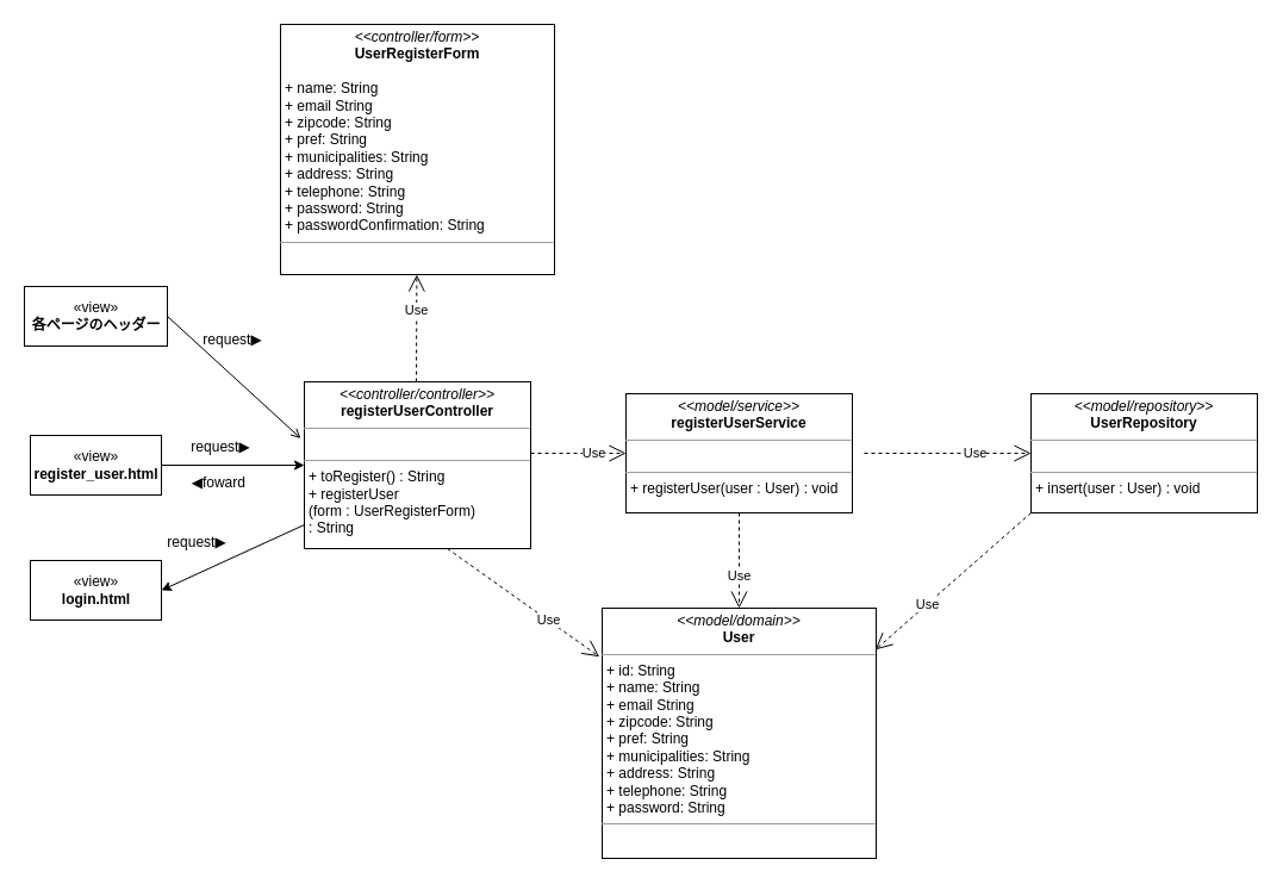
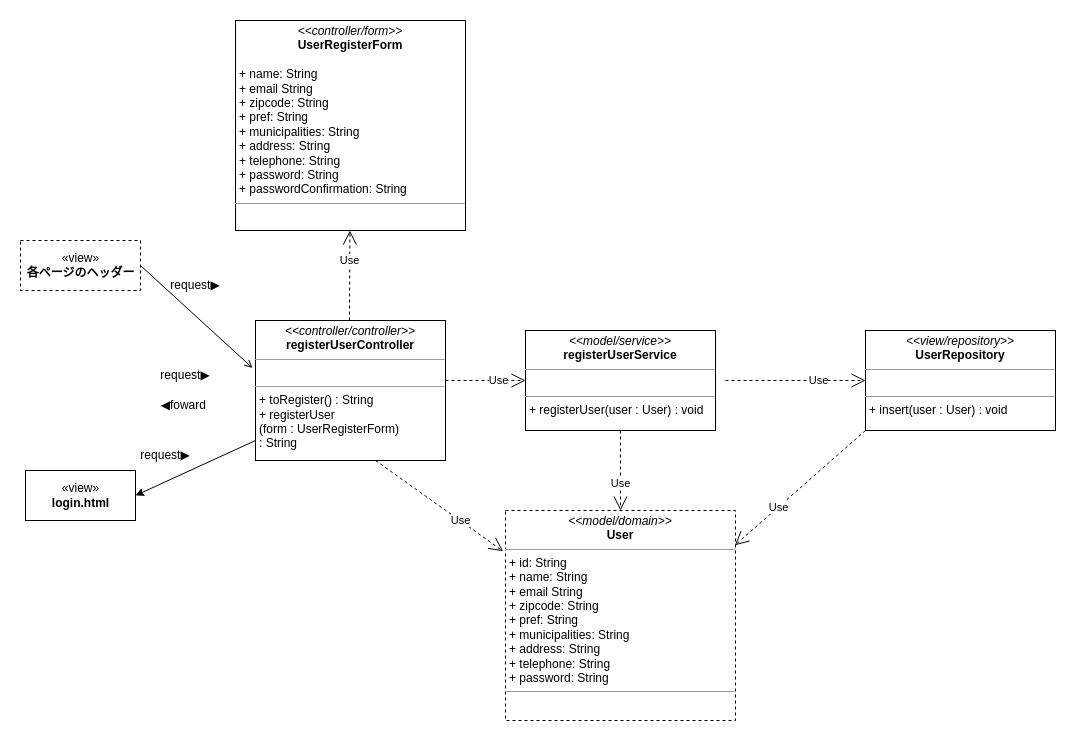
  <mxCell id="0" />
  <mxCell id="1" parent="0" />
  <mxCell id="2" value="&lt;p style=&quot;margin:0px;margin-top:4px;text-align:center;&quot;&gt;&lt;i&gt;&amp;lt;&amp;lt;controller/form&amp;gt;&amp;gt;&lt;/i&gt;&lt;br&gt;&lt;b&gt;UserRegisterForm&lt;/b&gt;&lt;/p&gt;&lt;p style=&quot;margin:0px;margin-left:4px;&quot;&gt;&lt;br&gt;+ name: String&lt;/p&gt;&lt;p style=&quot;margin:0px;margin-left:4px;&quot;&gt;+ email String&lt;br&gt;&lt;/p&gt;&lt;p style=&quot;margin:0px;margin-left:4px;&quot;&gt;+ zipcode: String&lt;br&gt;&lt;/p&gt;&lt;p style=&quot;margin:0px;margin-left:4px;&quot;&gt;+ pref: String&lt;br&gt;&lt;/p&gt;&lt;p style=&quot;margin:0px;margin-left:4px;&quot;&gt;+ municipalities&lt;span style=&quot;background-color: initial;&quot;&gt;: String&lt;/span&gt;&lt;/p&gt;&lt;p style=&quot;margin:0px;margin-left:4px;&quot;&gt;+ address: String&lt;br&gt;&lt;/p&gt;&lt;p style=&quot;margin:0px;margin-left:4px;&quot;&gt;+ telephone: String&lt;br&gt;&lt;/p&gt;&lt;p style=&quot;margin:0px;margin-left:4px;&quot;&gt;+ password: String&lt;br&gt;&lt;/p&gt;&lt;p style=&quot;margin:0px;margin-left:4px;&quot;&gt;+ passwordConfirmation: String&lt;br&gt;&lt;/p&gt;&lt;hr size=&quot;1&quot;&gt;&lt;p style=&quot;margin:0px;margin-left:4px;&quot;&gt;&lt;br&gt;&lt;/p&gt;" style="verticalAlign=top;align=left;overflow=fill;fontSize=12;fontFamily=Helvetica;html=1;" parent="1" vertex="1"><mxGeometry x="235" y="20" width="230" height="210" as="geometry" /></mxCell>
  <mxCell id="3" value="Use" style="endArrow=open;endSize=12;dashed=1;html=1;" parent="1" edge="1"><mxGeometry x="0.333" width="160" relative="1" as="geometry"><mxPoint x="349" y="320" as="sourcePoint" /><mxPoint x="349.38" y="230" as="targetPoint" /><mxPoint as="offset" /></mxGeometry></mxCell>
  <mxCell id="4" value="&lt;p style=&quot;margin:0px;margin-top:4px;text-align:center;&quot;&gt;&lt;i&gt;&amp;lt;&amp;lt;controller/controller&amp;gt;&amp;gt;&lt;/i&gt;&lt;br&gt;&lt;b&gt;registerUserController&lt;/b&gt;&lt;/p&gt;&lt;hr size=&quot;1&quot;&gt;&lt;p style=&quot;margin:0px;margin-left:4px;&quot;&gt;&lt;br&gt;&lt;/p&gt;&lt;hr size=&quot;1&quot;&gt;&lt;p style=&quot;margin:0px;margin-left:4px;&quot;&gt;+ toRegister() : String&lt;br&gt;&lt;/p&gt;&lt;p style=&quot;margin:0px;margin-left:4px;&quot;&gt;+ registerUser&lt;/p&gt;&lt;p style=&quot;margin:0px;margin-left:4px;&quot;&gt;(form : UserRegisterForm)&lt;/p&gt;&lt;p style=&quot;margin:0px;margin-left:4px;&quot;&gt;: String&lt;/p&gt;" style="verticalAlign=top;align=left;overflow=fill;fontSize=12;fontFamily=Helvetica;html=1;" parent="1" vertex="1"><mxGeometry x="255" y="320" width="190" height="140" as="geometry" /></mxCell>
- <mxCell id="5" value="«view»&lt;br&gt;&lt;b&gt;register_user.html&lt;/b&gt;" style="html=1;" parent="1" vertex="1"><mxGeometry x="25" y="365" width="110" height="50" as="geometry" /></mxCell>
  <mxCell id="6" value="«view»&lt;br&gt;&lt;b&gt;login.html&lt;/b&gt;" style="html=1;" parent="1" vertex="1"><mxGeometry x="25" y="470" width="110" height="50" as="geometry" /></mxCell>
  <mxCell id="7" value="" style="endArrow=open;html=1;entryX=-0.016;entryY=0.339;entryDx=0;entryDy=0;entryPerimeter=0;exitX=1;exitY=0.5;exitDx=0;exitDy=0;" parent="1" source="22" target="4" edge="1"><mxGeometry width="50" height="50" relative="1" as="geometry"><mxPoint x="135" y="240" as="sourcePoint" /><mxPoint x="185" y="190" as="targetPoint" /></mxGeometry></mxCell>
  <mxCell id="8" value="request▶" style="text;html=1;strokeColor=none;fillColor=none;align=center;verticalAlign=middle;whiteSpace=wrap;rounded=0;" parent="1" vertex="1"><mxGeometry x="165" y="270" width="60" height="30" as="geometry" /></mxCell>
- <mxCell id="9" value="" style="endArrow=classic;html=1;entryX=0;entryY=0.5;entryDx=0;entryDy=0;exitX=1;exitY=0.5;exitDx=0;exitDy=0;" parent="1" source="5" target="4" edge="1"><mxGeometry width="50" height="50" relative="1" as="geometry"><mxPoint x="136.52" y="370" as="sourcePoint" /><mxPoint x="253.48" y="490.68" as="targetPoint" /></mxGeometry></mxCell>
  <mxCell id="10" value="◀foward&amp;nbsp;" style="text;html=1;strokeColor=none;fillColor=none;align=center;verticalAlign=middle;whiteSpace=wrap;rounded=0;" parent="1" vertex="1"><mxGeometry x="155" y="390" width="60" height="30" as="geometry" /></mxCell>
  <mxCell id="11" value="request▶" style="text;html=1;strokeColor=none;fillColor=none;align=center;verticalAlign=middle;whiteSpace=wrap;rounded=0;" parent="1" vertex="1"><mxGeometry x="155" y="360" width="60" height="30" as="geometry" /></mxCell>
  <mxCell id="12" value="" style="endArrow=classic;html=1;entryX=1;entryY=0.5;entryDx=0;entryDy=0;" parent="1" target="6" edge="1"><mxGeometry width="50" height="50" relative="1" as="geometry"><mxPoint x="255" y="440" as="sourcePoint" /><mxPoint x="371.96" y="560.68" as="targetPoint" /></mxGeometry></mxCell>
  <mxCell id="13" value="&lt;p style=&quot;margin:0px;margin-top:4px;text-align:center;&quot;&gt;&lt;i&gt;&amp;lt;&amp;lt;model/service&amp;gt;&amp;gt;&lt;/i&gt;&lt;br&gt;&lt;b&gt;registerUserService&lt;/b&gt;&lt;/p&gt;&lt;hr size=&quot;1&quot;&gt;&lt;p style=&quot;margin:0px;margin-left:4px;&quot;&gt;&lt;br&gt;&lt;/p&gt;&lt;hr size=&quot;1&quot;&gt;&lt;p style=&quot;margin:0px;margin-left:4px;&quot;&gt;+ registerUser(user : User)&amp;nbsp;&lt;span style=&quot;background-color: initial;&quot;&gt;: void&lt;/span&gt;&lt;/p&gt;&lt;p style=&quot;margin:0px;margin-left:4px;&quot;&gt;&lt;span style=&quot;background-color: initial;&quot;&gt;&lt;br&gt;&lt;/span&gt;&lt;/p&gt;" style="verticalAlign=top;align=left;overflow=fill;fontSize=12;fontFamily=Helvetica;html=1;" parent="1" vertex="1"><mxGeometry x="525" y="330" width="190" height="100" as="geometry" /></mxCell>
  <mxCell id="14" value="Use" style="endArrow=open;endSize=12;dashed=1;html=1;" parent="1" target="13" edge="1"><mxGeometry x="0.333" width="160" relative="1" as="geometry"><mxPoint x="445" y="380" as="sourcePoint" /><mxPoint x="445.38" y="300" as="targetPoint" /><mxPoint as="offset" /></mxGeometry></mxCell>
- <mxCell id="15" value="&lt;p style=&quot;margin:0px;margin-top:4px;text-align:center;&quot;&gt;&lt;i&gt;&amp;lt;&amp;lt;model/domain&amp;gt;&amp;gt;&lt;/i&gt;&lt;br&gt;&lt;b&gt;User&lt;/b&gt;&lt;/p&gt;&lt;hr size=&quot;1&quot;&gt;&lt;p style=&quot;margin:0px;margin-left:4px;&quot;&gt;+ id: String&lt;br&gt;+ name: String&lt;/p&gt;&lt;p style=&quot;margin:0px;margin-left:4px;&quot;&gt;+ email String&lt;br&gt;&lt;/p&gt;&lt;p style=&quot;margin:0px;margin-left:4px;&quot;&gt;+ zipcode: String&lt;br&gt;&lt;/p&gt;&lt;p style=&quot;margin:0px;margin-left:4px;&quot;&gt;+ pref: String&lt;br&gt;&lt;/p&gt;&lt;p style=&quot;margin:0px;margin-left:4px;&quot;&gt;+ municipalities&lt;span style=&quot;background-color: initial;&quot;&gt;: String&lt;/span&gt;&lt;/p&gt;&lt;p style=&quot;margin:0px;margin-left:4px;&quot;&gt;+ address: String&lt;br&gt;&lt;/p&gt;&lt;p style=&quot;margin:0px;margin-left:4px;&quot;&gt;+ telephone: String&lt;br&gt;&lt;/p&gt;&lt;p style=&quot;margin:0px;margin-left:4px;&quot;&gt;+ password: String&lt;/p&gt;&lt;hr size=&quot;1&quot;&gt;&lt;p style=&quot;margin:0px;margin-left:4px;&quot;&gt;&lt;br&gt;&lt;/p&gt;" style="verticalAlign=top;align=left;overflow=fill;fontSize=12;fontFamily=Helvetica;html=1;" parent="1" vertex="1"><mxGeometry x="505" y="510" width="230" height="210" as="geometry" /></mxCell>
+ <mxCell id="15" value="&lt;p style=&quot;margin:0px;margin-top:4px;text-align:center;&quot;&gt;&lt;i&gt;&amp;lt;&amp;lt;model/domain&amp;gt;&amp;gt;&lt;/i&gt;&lt;br&gt;&lt;b&gt;User&lt;/b&gt;&lt;/p&gt;&lt;hr size=&quot;1&quot;&gt;&lt;p style=&quot;margin:0px;margin-left:4px;&quot;&gt;+ id: String&lt;br&gt;+ name: String&lt;/p&gt;&lt;p style=&quot;margin:0px;margin-left:4px;&quot;&gt;+ email String&lt;br&gt;&lt;/p&gt;&lt;p style=&quot;margin:0px;margin-left:4px;&quot;&gt;+ zipcode: String&lt;br&gt;&lt;/p&gt;&lt;p style=&quot;margin:0px;margin-left:4px;&quot;&gt;+ pref: String&lt;br&gt;&lt;/p&gt;&lt;p style=&quot;margin:0px;margin-left:4px;&quot;&gt;+ municipalities&lt;span style=&quot;background-color: initial;&quot;&gt;: String&lt;/span&gt;&lt;/p&gt;&lt;p style=&quot;margin:0px;margin-left:4px;&quot;&gt;+ address: String&lt;br&gt;&lt;/p&gt;&lt;p style=&quot;margin:0px;margin-left:4px;&quot;&gt;+ telephone: String&lt;br&gt;&lt;/p&gt;&lt;p style=&quot;margin:0px;margin-left:4px;&quot;&gt;+ password: String&lt;/p&gt;&lt;hr size=&quot;1&quot;&gt;&lt;p style=&quot;margin:0px;margin-left:4px;&quot;&gt;&lt;br&gt;&lt;/p&gt;" style="verticalAlign=top;align=left;overflow=fill;fontSize=12;fontFamily=Helvetica;html=1;dashed=1;" parent="1" vertex="1"><mxGeometry x="505" y="510" width="230" height="210" as="geometry" /></mxCell>
  <mxCell id="16" value="Use" style="endArrow=open;endSize=12;dashed=1;html=1;entryX=0.5;entryY=0;entryDx=0;entryDy=0;" parent="1" target="15" edge="1"><mxGeometry x="0.333" width="160" relative="1" as="geometry"><mxPoint x="620" y="430" as="sourcePoint" /><mxPoint x="700" y="430" as="targetPoint" /><mxPoint as="offset" /></mxGeometry></mxCell>
  <mxCell id="17" value="Use" style="endArrow=open;endSize=12;dashed=1;html=1;entryX=-0.01;entryY=0.194;entryDx=0;entryDy=0;entryPerimeter=0;" parent="1" target="15" edge="1"><mxGeometry x="0.333" width="160" relative="1" as="geometry"><mxPoint x="375" y="460" as="sourcePoint" /><mxPoint x="455" y="460" as="targetPoint" /><mxPoint as="offset" /></mxGeometry></mxCell>
- <mxCell id="18" value="&lt;p style=&quot;margin:0px;margin-top:4px;text-align:center;&quot;&gt;&lt;i&gt;&amp;lt;&amp;lt;model/repository&amp;gt;&amp;gt;&lt;/i&gt;&lt;br&gt;&lt;b&gt;UserRepository&lt;/b&gt;&lt;/p&gt;&lt;hr size=&quot;1&quot;&gt;&lt;p style=&quot;margin:0px;margin-left:4px;&quot;&gt;&lt;br&gt;&lt;/p&gt;&lt;hr size=&quot;1&quot;&gt;&lt;p style=&quot;margin:0px;margin-left:4px;&quot;&gt;+ insert(user : User) : void&lt;/p&gt;&lt;p style=&quot;margin:0px;margin-left:4px;&quot;&gt;&lt;span style=&quot;background-color: initial;&quot;&gt;&lt;br&gt;&lt;/span&gt;&lt;/p&gt;" style="verticalAlign=top;align=left;overflow=fill;fontSize=12;fontFamily=Helvetica;html=1;" parent="1" vertex="1"><mxGeometry x="865" y="330" width="190" height="100" as="geometry" /></mxCell>
+ <mxCell id="18" value="&lt;p style=&quot;margin:0px;margin-top:4px;text-align:center;&quot;&gt;&lt;i&gt;&amp;lt;&amp;lt;view/repository&amp;gt;&amp;gt;&lt;/i&gt;&lt;br&gt;&lt;b&gt;UserRepository&lt;/b&gt;&lt;/p&gt;&lt;hr size=&quot;1&quot;&gt;&lt;p style=&quot;margin:0px;margin-left:4px;&quot;&gt;&lt;br&gt;&lt;/p&gt;&lt;hr size=&quot;1&quot;&gt;&lt;p style=&quot;margin:0px;margin-left:4px;&quot;&gt;+ insert(user : User) : void&lt;/p&gt;&lt;p style=&quot;margin:0px;margin-left:4px;&quot;&gt;&lt;span style=&quot;background-color: initial;&quot;&gt;&lt;br&gt;&lt;/span&gt;&lt;/p&gt;" style="verticalAlign=top;align=left;overflow=fill;fontSize=12;fontFamily=Helvetica;html=1;" parent="1" vertex="1"><mxGeometry x="865" y="330" width="190" height="100" as="geometry" /></mxCell>
  <mxCell id="19" value="Use" style="endArrow=open;endSize=12;dashed=1;html=1;entryX=0;entryY=0.5;entryDx=0;entryDy=0;" parent="1" target="18" edge="1"><mxGeometry x="0.333" width="160" relative="1" as="geometry"><mxPoint x="725" y="380" as="sourcePoint" /><mxPoint x="805" y="380" as="targetPoint" /><mxPoint as="offset" /></mxGeometry></mxCell>
  <mxCell id="20" value="Use" style="endArrow=open;endSize=12;dashed=1;html=1;entryX=0.997;entryY=0.166;entryDx=0;entryDy=0;entryPerimeter=0;" parent="1" target="15" edge="1"><mxGeometry x="0.333" width="160" relative="1" as="geometry"><mxPoint x="865" y="430" as="sourcePoint" /><mxPoint x="1005" y="430" as="targetPoint" /><mxPoint as="offset" /></mxGeometry></mxCell>
  <mxCell id="21" value="request▶" style="text;html=1;strokeColor=none;fillColor=none;align=center;verticalAlign=middle;whiteSpace=wrap;rounded=0;" parent="1" vertex="1"><mxGeometry x="135" y="440" width="60" height="30" as="geometry" /></mxCell>
- <mxCell id="22" value="«view»&lt;br&gt;&lt;b&gt;各ページのヘッダー&lt;/b&gt;" style="html=1;" parent="1" vertex="1"><mxGeometry x="20" y="240" width="120" height="50" as="geometry" /></mxCell>
+ <mxCell id="22" value="«view»&lt;br&gt;&lt;b&gt;各ページのヘッダー&lt;/b&gt;" style="html=1;dashed=1;" parent="1" vertex="1"><mxGeometry x="20" y="240" width="120" height="50" as="geometry" /></mxCell>
